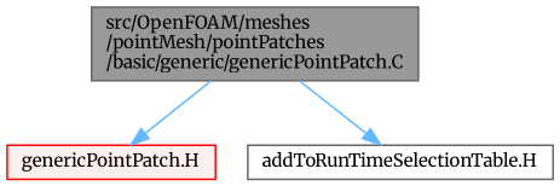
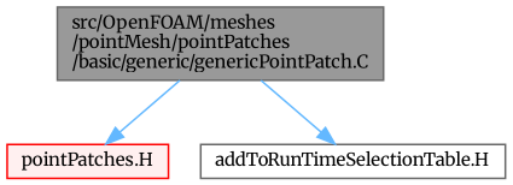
  digraph {
    fontname=Merriweather
    node [fontname=Merriweather fontsize=10 shape=box style=filled]
    edge [color=steelblue1 fontname=Merriweather fontsize=10 labelfontname=Helvetica labelfontsize=10 style=solid]
    n1 [color=gray40 fillcolor=grey60 fontcolor=black height=0.2 label="src/OpenFOAM/meshes\l/pointMesh/pointPatches\l/basic/generic/genericPointPatch.C" width=0.4]
-   n2 [color=red fillcolor="#FFF0F0" height=0.2 label="genericPointPatch.H" width=0.4]
+   n2 [color=red fillcolor="#FFF0F0" height=0.2 label="pointPatches.H" width=0.4]
    n3 [color=grey40 fillcolor=white height=0.2 label="addToRunTimeSelectionTable.H" width=0.4]
    n1 -> n2
    n1 -> n3
  }
